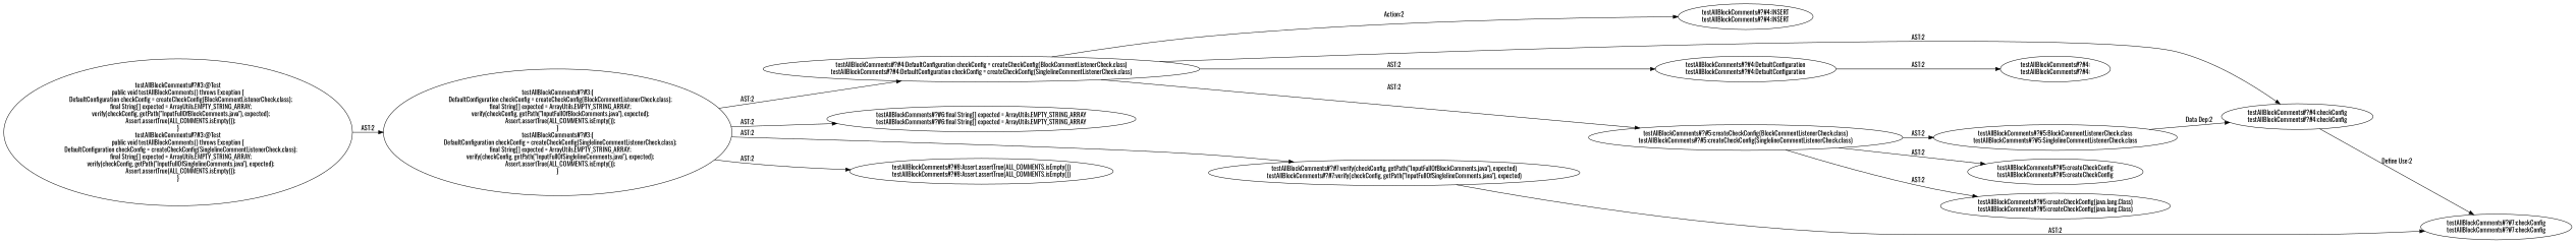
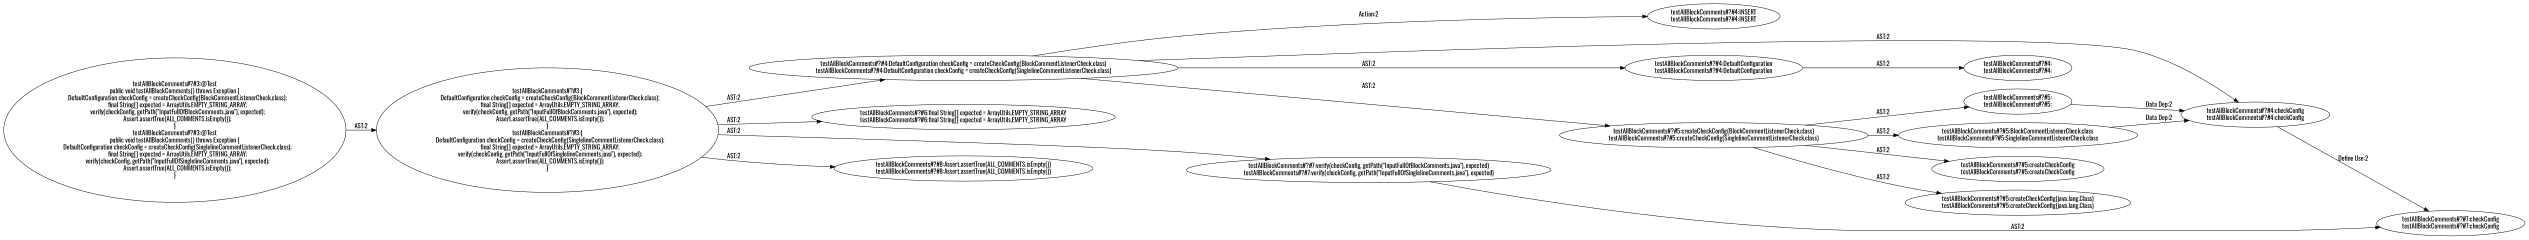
  digraph {
    rankdir=LR
    fontname=Oswald
    node [shape=ellipse fontname=Oswald]
    edge [fontname=Oswald]
    n1 [label="testAllBlockComments#?#4:INSERT\ntestAllBlockComments#?#4:INSERT"]
    n2 [label="testAllBlockComments#?#4:DefaultConfiguration checkConfig = createCheckConfig(BlockCommentListenerCheck.class)\ntestAllBlockComments#?#4:DefaultConfiguration checkConfig = createCheckConfig(SinglelineCommentListenerCheck.class)"]
    n3 [label="testAllBlockComments#?#4:checkConfig\ntestAllBlockComments#?#4:checkConfig"]
    n4 [label="testAllBlockComments#?#4:DefaultConfiguration\ntestAllBlockComments#?#4:DefaultConfiguration"]
    n5 [label="testAllBlockComments#?#5:createCheckConfig(BlockCommentListenerCheck.class)\ntestAllBlockComments#?#5:createCheckConfig(SinglelineCommentListenerCheck.class)"]
    n6 [label="testAllBlockComments#?#3:\{\n    DefaultConfiguration checkConfig = createCheckConfig(BlockCommentListenerCheck.class);\n    final String[] expected = ArrayUtils.EMPTY_STRING_ARRAY;\n    verify(checkConfig, getPath(\"InputFullOfBlockComments.java\"), expected);\n    Assert.assertTrue(ALL_COMMENTS.isEmpty());\n\}\ntestAllBlockComments#?#3:\{\n    DefaultConfiguration checkConfig = createCheckConfig(SinglelineCommentListenerCheck.class);\n    final String[] expected = ArrayUtils.EMPTY_STRING_ARRAY;\n    verify(checkConfig, getPath(\"InputFullOfSinglelineComments.java\"), expected);\n    Assert.assertTrue(ALL_COMMENTS.isEmpty());\n\}"]
    n7 [label="testAllBlockComments#?#6:final String[] expected = ArrayUtils.EMPTY_STRING_ARRAY\ntestAllBlockComments#?#6:final String[] expected = ArrayUtils.EMPTY_STRING_ARRAY"]
    n8 [label="testAllBlockComments#?#7:verify(checkConfig, getPath(\"InputFullOfBlockComments.java\"), expected)\ntestAllBlockComments#?#7:verify(checkConfig, getPath(\"InputFullOfSinglelineComments.java\"), expected)"]
    n9 [label="testAllBlockComments#?#8:Assert.assertTrue(ALL_COMMENTS.isEmpty())\ntestAllBlockComments#?#8:Assert.assertTrue(ALL_COMMENTS.isEmpty())"]
    n10 [label="testAllBlockComments#?#3:@Test\npublic void testAllBlockComments() throws Exception \{\n    DefaultConfiguration checkConfig = createCheckConfig(BlockCommentListenerCheck.class);\n    final String[] expected = ArrayUtils.EMPTY_STRING_ARRAY;\n    verify(checkConfig, getPath(\"InputFullOfBlockComments.java\"), expected);\n    Assert.assertTrue(ALL_COMMENTS.isEmpty());\n\}\ntestAllBlockComments#?#3:@Test\npublic void testAllBlockComments() throws Exception \{\n    DefaultConfiguration checkConfig = createCheckConfig(SinglelineCommentListenerCheck.class);\n    final String[] expected = ArrayUtils.EMPTY_STRING_ARRAY;\n    verify(checkConfig, getPath(\"InputFullOfSinglelineComments.java\"), expected);\n    Assert.assertTrue(ALL_COMMENTS.isEmpty());\n\}"]
    n11 [label="testAllBlockComments#?#7:checkConfig\ntestAllBlockComments#?#7:checkConfig"]
+   n12 [label="testAllBlockComments#?#5:\ntestAllBlockComments#?#5:"]
    n13 [label="testAllBlockComments#?#5:BlockCommentListenerCheck.class\ntestAllBlockComments#?#5:SinglelineCommentListenerCheck.class"]
    n14 [label="testAllBlockComments#?#4:\ntestAllBlockComments#?#4:"]
    n15 [label="testAllBlockComments#?#5:createCheckConfig\ntestAllBlockComments#?#5:createCheckConfig"]
    n16 [label="testAllBlockComments#?#5:createCheckConfig(java.lang.Class)\ntestAllBlockComments#?#5:createCheckConfig(java.lang.Class)"]
    n2 -> n1 [label="Action:2"]
    n2 -> n3 [label="AST:2"]
    n2 -> n4 [label="AST:2"]
    n2 -> n5 [label="AST:2"]
    n3 -> n11 [label="Define Use:2"]
    n4 -> n14 [label="AST:2"]
+   n5 -> n12 [label="AST:2"]
    n5 -> n13 [label="AST:2"]
    n5 -> n15 [label="AST:2"]
    n5 -> n16 [label="AST:2"]
    n6 -> n2 [label="AST:2"]
    n6 -> n7 [label="AST:2"]
    n6 -> n8 [label="AST:2"]
    n6 -> n9 [label="AST:2"]
    n8 -> n11 [label="AST:2"]
    n10 -> n6 [label="AST:2"]
+   n12 -> n3 [label="Data Dep:2"]
    n13 -> n3 [label="Data Dep:2"]
  }
